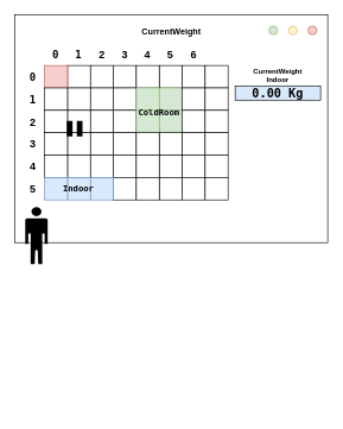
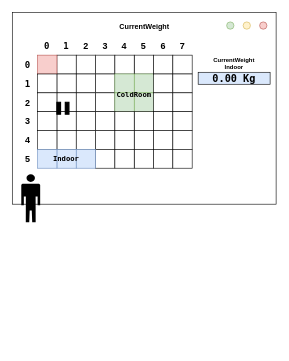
  <mxCell id="0" />
  <mxCell id="1" parent="0" />
  <mxCell id="2" value="" style="group" parent="1" vertex="1" connectable="0"><mxGeometry x="20" y="20" width="440" height="560" as="geometry" /></mxCell>
  <mxCell id="3" value="" style="rounded=0;whiteSpace=wrap;html=1;" parent="2" vertex="1"><mxGeometry width="440" height="320" as="geometry" /></mxCell>
  <mxCell id="4" value="&lt;h4&gt;CurrentWeight&lt;/h4&gt;" style="text;html=1;strokeColor=none;fillColor=none;align=center;verticalAlign=middle;whiteSpace=wrap;rounded=0;" parent="2" vertex="1"><mxGeometry x="178.75" width="82.5" height="48" as="geometry" /></mxCell>
  <mxCell id="5" value="" style="ellipse;whiteSpace=wrap;html=1;aspect=fixed;fillColor=#f8cecc;strokeColor=#b85450;" parent="2" vertex="1"><mxGeometry x="412.5" y="16" width="12.188" height="12.188" as="geometry" /></mxCell>
  <mxCell id="6" value="" style="ellipse;whiteSpace=wrap;html=1;aspect=fixed;fillColor=#fff2cc;strokeColor=#d6b656;" parent="2" vertex="1"><mxGeometry x="385" y="16" width="12.188" height="12.188" as="geometry" /></mxCell>
  <mxCell id="7" value="" style="ellipse;whiteSpace=wrap;html=1;aspect=fixed;fillColor=#d5e8d4;strokeColor=#82b366;" parent="2" vertex="1"><mxGeometry x="357.5" y="16" width="12.188" height="12.188" as="geometry" /></mxCell>
  <mxCell id="8" value="" style="group" parent="2" vertex="1" connectable="0"><mxGeometry x="10" y="40" width="420" height="520" as="geometry" /></mxCell>
  <mxCell id="9" value="" style="rounded=0;whiteSpace=wrap;html=1;container=0;" parent="8" vertex="1"><mxGeometry x="193.333" y="31.429" width="32.222" height="31.429" as="geometry" /></mxCell>
  <mxCell id="10" value="" style="rounded=0;whiteSpace=wrap;html=1;container=0;fillColor=#d5e8d4;strokeColor=#82b366;" parent="8" vertex="1"><mxGeometry x="193.333" y="62.857" width="32.222" height="31.429" as="geometry" /></mxCell>
  <mxCell id="11" value="" style="rounded=0;whiteSpace=wrap;html=1;container=0;fillColor=#d5e8d4;strokeColor=#82b366;" parent="8" vertex="1"><mxGeometry x="193.333" y="94.286" width="32.222" height="31.429" as="geometry" /></mxCell>
  <mxCell id="12" value="" style="rounded=0;whiteSpace=wrap;html=1;container=0;" parent="8" vertex="1"><mxGeometry x="193.333" y="125.714" width="32.222" height="31.429" as="geometry" /></mxCell>
  <mxCell id="13" value="" style="rounded=0;whiteSpace=wrap;html=1;container=0;" parent="8" vertex="1"><mxGeometry x="193.333" y="157.143" width="32.222" height="31.429" as="geometry" /></mxCell>
  <mxCell id="14" value="" style="rounded=0;whiteSpace=wrap;html=1;container=0;" parent="8" vertex="1"><mxGeometry x="225.556" y="31.429" width="32.222" height="31.429" as="geometry" /></mxCell>
  <mxCell id="15" value="" style="rounded=0;whiteSpace=wrap;html=1;container=0;" parent="8" vertex="1"><mxGeometry x="225.556" y="62.857" width="32.222" height="31.429" as="geometry" /></mxCell>
  <mxCell id="16" value="" style="rounded=0;whiteSpace=wrap;html=1;container=0;" parent="8" vertex="1"><mxGeometry x="225.556" y="94.286" width="32.222" height="31.429" as="geometry" /></mxCell>
  <mxCell id="17" value="" style="rounded=0;whiteSpace=wrap;html=1;container=0;" parent="8" vertex="1"><mxGeometry x="225.556" y="125.714" width="32.222" height="31.429" as="geometry" /></mxCell>
  <mxCell id="18" value="" style="rounded=0;whiteSpace=wrap;html=1;container=0;" parent="8" vertex="1"><mxGeometry x="225.556" y="157.143" width="32.222" height="31.429" as="geometry" /></mxCell>
  <mxCell id="19" value="" style="rounded=0;whiteSpace=wrap;html=1;container=0;" parent="8" vertex="1"><mxGeometry x="128.889" y="31.429" width="32.222" height="31.429" as="geometry" /></mxCell>
  <mxCell id="20" value="" style="rounded=0;whiteSpace=wrap;html=1;container=0;" parent="8" vertex="1"><mxGeometry x="128.889" y="62.857" width="32.222" height="31.429" as="geometry" /></mxCell>
  <mxCell id="21" value="" style="rounded=0;whiteSpace=wrap;html=1;container=0;" parent="8" vertex="1"><mxGeometry x="128.889" y="94.286" width="32.222" height="31.429" as="geometry" /></mxCell>
  <mxCell id="22" value="" style="rounded=0;whiteSpace=wrap;html=1;container=0;" parent="8" vertex="1"><mxGeometry x="128.889" y="125.714" width="32.222" height="31.429" as="geometry" /></mxCell>
  <mxCell id="23" value="" style="rounded=0;whiteSpace=wrap;html=1;container=0;" parent="8" vertex="1"><mxGeometry x="128.889" y="157.143" width="32.222" height="31.429" as="geometry" /></mxCell>
  <mxCell id="24" value="" style="rounded=0;whiteSpace=wrap;html=1;container=0;" parent="8" vertex="1"><mxGeometry x="161.111" y="31.429" width="32.222" height="31.429" as="geometry" /></mxCell>
  <mxCell id="25" value="" style="rounded=0;whiteSpace=wrap;html=1;container=0;fillColor=#d5e8d4;strokeColor=#82b366;" parent="8" vertex="1"><mxGeometry x="161.111" y="62.857" width="32.222" height="31.429" as="geometry" /></mxCell>
  <mxCell id="26" value="" style="rounded=0;whiteSpace=wrap;html=1;container=0;fillColor=#d5e8d4;strokeColor=#82b366;" parent="8" vertex="1"><mxGeometry x="161.111" y="94.286" width="32.222" height="31.429" as="geometry" /></mxCell>
  <mxCell id="27" value="" style="rounded=0;whiteSpace=wrap;html=1;container=0;" parent="8" vertex="1"><mxGeometry x="161.111" y="125.714" width="32.222" height="31.429" as="geometry" /></mxCell>
  <mxCell id="28" value="" style="rounded=0;whiteSpace=wrap;html=1;container=0;" parent="8" vertex="1"><mxGeometry x="161.111" y="157.143" width="32.222" height="31.429" as="geometry" /></mxCell>
  <mxCell id="29" value="" style="rounded=0;whiteSpace=wrap;html=1;container=0;" parent="8" vertex="1"><mxGeometry x="64.444" y="31.429" width="32.222" height="31.429" as="geometry" /></mxCell>
  <mxCell id="30" value="" style="rounded=0;whiteSpace=wrap;html=1;container=0;" parent="8" vertex="1"><mxGeometry x="64.444" y="62.857" width="32.222" height="31.429" as="geometry" /></mxCell>
  <mxCell id="31" value="" style="rounded=0;whiteSpace=wrap;html=1;container=0;" parent="8" vertex="1"><mxGeometry x="64.444" y="94.286" width="32.222" height="31.429" as="geometry" /></mxCell>
  <mxCell id="32" value="" style="rounded=0;whiteSpace=wrap;html=1;container=0;" parent="8" vertex="1"><mxGeometry x="64.444" y="125.714" width="32.222" height="31.429" as="geometry" /></mxCell>
  <mxCell id="33" value="" style="rounded=0;whiteSpace=wrap;html=1;container=0;" parent="8" vertex="1"><mxGeometry x="64.444" y="157.143" width="32.222" height="31.429" as="geometry" /></mxCell>
  <mxCell id="34" value="" style="rounded=0;whiteSpace=wrap;html=1;container=0;" parent="8" vertex="1"><mxGeometry x="96.667" y="31.429" width="32.222" height="31.429" as="geometry" /></mxCell>
  <mxCell id="35" value="" style="rounded=0;whiteSpace=wrap;html=1;container=0;" parent="8" vertex="1"><mxGeometry x="96.667" y="62.857" width="32.222" height="31.429" as="geometry" /></mxCell>
  <mxCell id="36" value="" style="rounded=0;whiteSpace=wrap;html=1;container=0;" parent="8" vertex="1"><mxGeometry x="96.667" y="94.286" width="32.222" height="31.429" as="geometry" /></mxCell>
  <mxCell id="37" value="" style="rounded=0;whiteSpace=wrap;html=1;container=0;" parent="8" vertex="1"><mxGeometry x="96.667" y="125.714" width="32.222" height="31.429" as="geometry" /></mxCell>
  <mxCell id="38" value="" style="rounded=0;whiteSpace=wrap;html=1;container=0;" parent="8" vertex="1"><mxGeometry x="96.667" y="157.143" width="32.222" height="31.429" as="geometry" /></mxCell>
  <mxCell id="39" value="" style="rounded=0;whiteSpace=wrap;html=1;container=0;fillColor=#f8cecc;strokeColor=#b85450;" parent="8" vertex="1"><mxGeometry x="32.222" y="31.429" width="32.222" height="31.429" as="geometry" /></mxCell>
  <mxCell id="40" value="" style="rounded=0;whiteSpace=wrap;html=1;container=0;" parent="8" vertex="1"><mxGeometry x="32.222" y="62.857" width="32.222" height="31.429" as="geometry" /></mxCell>
  <mxCell id="41" value="" style="rounded=0;whiteSpace=wrap;html=1;container=0;" parent="8" vertex="1"><mxGeometry x="32.222" y="94.286" width="32.222" height="31.429" as="geometry" /></mxCell>
  <mxCell id="42" value="" style="rounded=0;whiteSpace=wrap;html=1;container=0;" parent="8" vertex="1"><mxGeometry x="32.222" y="125.714" width="32.222" height="31.429" as="geometry" /></mxCell>
  <mxCell id="43" value="" style="rounded=0;whiteSpace=wrap;html=1;container=0;" parent="8" vertex="1"><mxGeometry x="32.222" y="157.143" width="32.222" height="31.429" as="geometry" /></mxCell>
  <mxCell id="44" value="&lt;pre&gt;&lt;b&gt;&lt;font style=&quot;font-size: 15px;&quot;&gt;1&lt;/font&gt;&lt;/b&gt;&lt;/pre&gt;" style="text;html=1;strokeColor=none;fillColor=none;align=center;verticalAlign=middle;whiteSpace=wrap;rounded=0;container=0;" parent="8" vertex="1"><mxGeometry x="64.444" width="32.222" height="31.429" as="geometry" /></mxCell>
  <mxCell id="45" value="&lt;b&gt;&lt;font style=&quot;font-size: 15px;&quot;&gt;2&lt;/font&gt;&lt;/b&gt;" style="text;html=1;strokeColor=none;fillColor=none;align=center;verticalAlign=middle;whiteSpace=wrap;rounded=0;container=0;" parent="8" vertex="1"><mxGeometry x="96.667" width="32.222" height="31.429" as="geometry" /></mxCell>
  <mxCell id="46" value="&lt;font size=&quot;1&quot;&gt;&lt;b style=&quot;font-size: 15px;&quot;&gt;3&lt;/b&gt;&lt;/font&gt;" style="text;html=1;strokeColor=none;fillColor=none;align=center;verticalAlign=middle;whiteSpace=wrap;rounded=0;container=0;" parent="8" vertex="1"><mxGeometry x="128.889" width="32.222" height="31.429" as="geometry" /></mxCell>
  <mxCell id="47" value="&lt;b style=&quot;font-size: 15px;&quot;&gt;4&lt;/b&gt;" style="text;html=1;strokeColor=none;fillColor=none;align=center;verticalAlign=middle;whiteSpace=wrap;rounded=0;container=0;" parent="8" vertex="1"><mxGeometry x="161.111" width="32.222" height="31.429" as="geometry" /></mxCell>
  <mxCell id="48" value="&lt;font size=&quot;1&quot;&gt;&lt;b style=&quot;font-size: 15px;&quot;&gt;5&lt;/b&gt;&lt;/font&gt;" style="text;html=1;strokeColor=none;fillColor=none;align=center;verticalAlign=middle;whiteSpace=wrap;rounded=0;container=0;" parent="8" vertex="1"><mxGeometry x="193.333" width="32.222" height="31.429" as="geometry" /></mxCell>
  <mxCell id="49" value="&lt;font size=&quot;1&quot;&gt;&lt;b style=&quot;font-size: 15px;&quot;&gt;6&lt;/b&gt;&lt;/font&gt;" style="text;html=1;strokeColor=none;fillColor=none;align=center;verticalAlign=middle;whiteSpace=wrap;rounded=0;container=0;" parent="8" vertex="1"><mxGeometry x="225.556" width="32.222" height="31.429" as="geometry" /></mxCell>
+ <mxCell id="50" value="&lt;font size=&quot;1&quot;&gt;&lt;b style=&quot;font-size: 15px;&quot;&gt;7&lt;/b&gt;&lt;/font&gt;" style="text;html=1;strokeColor=none;fillColor=none;align=center;verticalAlign=middle;whiteSpace=wrap;rounded=0;container=0;" parent="8" vertex="1"><mxGeometry x="257.778" width="32.222" height="31.429" as="geometry" /></mxCell>
  <mxCell id="51" value="&lt;pre&gt;&lt;b&gt;&lt;font style=&quot;font-size: 15px;&quot;&gt;1&lt;/font&gt;&lt;/b&gt;&lt;/pre&gt;" style="text;html=1;strokeColor=none;fillColor=none;align=center;verticalAlign=middle;whiteSpace=wrap;rounded=0;container=0;" parent="8" vertex="1"><mxGeometry y="62.857" width="32.222" height="31.429" as="geometry" /></mxCell>
  <mxCell id="52" value="&lt;b&gt;&lt;font style=&quot;font-size: 15px;&quot;&gt;2&lt;/font&gt;&lt;/b&gt;" style="text;html=1;strokeColor=none;fillColor=none;align=center;verticalAlign=middle;whiteSpace=wrap;rounded=0;container=0;" parent="8" vertex="1"><mxGeometry y="94.286" width="32.222" height="31.429" as="geometry" /></mxCell>
  <mxCell id="53" value="&lt;font size=&quot;1&quot;&gt;&lt;b style=&quot;font-size: 15px;&quot;&gt;3&lt;/b&gt;&lt;/font&gt;" style="text;html=1;strokeColor=none;fillColor=none;align=center;verticalAlign=middle;whiteSpace=wrap;rounded=0;container=0;" parent="8" vertex="1"><mxGeometry y="125.714" width="32.222" height="31.429" as="geometry" /></mxCell>
  <mxCell id="54" value="&lt;b style=&quot;font-size: 15px;&quot;&gt;4&lt;/b&gt;" style="text;html=1;strokeColor=none;fillColor=none;align=center;verticalAlign=middle;whiteSpace=wrap;rounded=0;container=0;" parent="8" vertex="1"><mxGeometry y="157.143" width="32.222" height="31.429" as="geometry" /></mxCell>
  <mxCell id="55" value="&lt;font size=&quot;1&quot;&gt;&lt;b style=&quot;font-size: 15px;&quot;&gt;5&lt;/b&gt;&lt;/font&gt;" style="text;html=1;strokeColor=none;fillColor=none;align=center;verticalAlign=middle;whiteSpace=wrap;rounded=0;container=0;" parent="8" vertex="1"><mxGeometry y="188.571" width="32.222" height="31.429" as="geometry" /></mxCell>
  <mxCell id="56" value="" style="rounded=0;whiteSpace=wrap;html=1;container=0;" parent="8" vertex="1"><mxGeometry x="257.778" y="31.429" width="32.222" height="31.429" as="geometry" /></mxCell>
  <mxCell id="57" value="" style="rounded=0;whiteSpace=wrap;html=1;container=0;" parent="8" vertex="1"><mxGeometry x="257.778" y="62.857" width="32.222" height="31.429" as="geometry" /></mxCell>
  <mxCell id="58" value="" style="rounded=0;whiteSpace=wrap;html=1;container=0;" parent="8" vertex="1"><mxGeometry x="257.778" y="94.286" width="32.222" height="31.429" as="geometry" /></mxCell>
  <mxCell id="59" value="" style="rounded=0;whiteSpace=wrap;html=1;container=0;" parent="8" vertex="1"><mxGeometry x="257.778" y="125.714" width="32.222" height="31.429" as="geometry" /></mxCell>
  <mxCell id="60" value="" style="rounded=0;whiteSpace=wrap;html=1;container=0;" parent="8" vertex="1"><mxGeometry x="257.778" y="157.143" width="32.222" height="31.429" as="geometry" /></mxCell>
  <mxCell id="61" value="" style="rounded=0;whiteSpace=wrap;html=1;container=0;" parent="8" vertex="1"><mxGeometry x="193.333" y="188.571" width="32.222" height="31.429" as="geometry" /></mxCell>
  <mxCell id="62" value="" style="rounded=0;whiteSpace=wrap;html=1;container=0;" parent="8" vertex="1"><mxGeometry x="225.556" y="188.571" width="32.222" height="31.429" as="geometry" /></mxCell>
  <mxCell id="63" value="" style="rounded=0;whiteSpace=wrap;html=1;container=0;" parent="8" vertex="1"><mxGeometry x="128.889" y="188.571" width="32.222" height="31.429" as="geometry" /></mxCell>
  <mxCell id="64" value="" style="rounded=0;whiteSpace=wrap;html=1;container=0;" parent="8" vertex="1"><mxGeometry x="161.111" y="188.571" width="32.222" height="31.429" as="geometry" /></mxCell>
  <mxCell id="65" value="" style="rounded=0;whiteSpace=wrap;html=1;container=0;fillColor=#dae8fc;strokeColor=#6c8ebf;" parent="8" vertex="1"><mxGeometry x="64.444" y="188.571" width="32.222" height="31.429" as="geometry" /></mxCell>
  <mxCell id="66" value="" style="rounded=0;whiteSpace=wrap;html=1;container=0;fillColor=#dae8fc;strokeColor=#6c8ebf;" parent="8" vertex="1"><mxGeometry x="96.667" y="188.571" width="32.222" height="31.429" as="geometry" /></mxCell>
  <mxCell id="67" value="" style="rounded=0;whiteSpace=wrap;html=1;container=0;fillColor=#dae8fc;strokeColor=#6c8ebf;" parent="8" vertex="1"><mxGeometry x="32.222" y="188.571" width="32.222" height="31.429" as="geometry" /></mxCell>
  <mxCell id="68" value="" style="rounded=0;whiteSpace=wrap;html=1;container=0;" parent="8" vertex="1"><mxGeometry x="257.778" y="188.571" width="32.222" height="31.429" as="geometry" /></mxCell>
  <mxCell id="69" value="&lt;pre&gt;&lt;b&gt;&lt;font style=&quot;font-size: 15px;&quot;&gt;0&lt;/font&gt;&lt;/b&gt;&lt;/pre&gt;" style="text;html=1;strokeColor=none;fillColor=none;align=center;verticalAlign=middle;whiteSpace=wrap;rounded=0;container=0;" parent="8" vertex="1"><mxGeometry x="32.222" width="32.222" height="31.429" as="geometry" /></mxCell>
  <mxCell id="70" value="&lt;pre&gt;&lt;b&gt;&lt;font style=&quot;font-size: 15px;&quot;&gt;0&lt;/font&gt;&lt;/b&gt;&lt;/pre&gt;" style="text;html=1;strokeColor=none;fillColor=none;align=center;verticalAlign=middle;whiteSpace=wrap;rounded=0;container=0;" parent="8" vertex="1"><mxGeometry y="31.429" width="32.222" height="31.429" as="geometry" /></mxCell>
  <mxCell id="71" value="&lt;pre&gt;&lt;b&gt;ColdRoom&lt;/b&gt;&lt;/pre&gt;" style="text;html=1;strokeColor=none;fillColor=none;align=center;verticalAlign=middle;whiteSpace=wrap;rounded=0;" parent="8" vertex="1"><mxGeometry x="169.167" y="86.429" width="48.333" height="23.571" as="geometry" /></mxCell>
  <mxCell id="72" value="&lt;pre&gt;&lt;b&gt;Indoor&lt;/b&gt;&lt;/pre&gt;" style="text;html=1;strokeColor=none;fillColor=none;align=center;verticalAlign=middle;whiteSpace=wrap;rounded=0;" parent="8" vertex="1"><mxGeometry x="56.389" y="192.5" width="48.333" height="23.571" as="geometry" /></mxCell>
  <mxCell id="73" value="" style="shape=image;html=1;verticalAlign=top;verticalLabelPosition=bottom;labelBackgroundColor=#ffffff;imageAspect=0;aspect=fixed;image=https://cdn1.iconfinder.com/data/icons/unicons-line-vol-5/24/robot-128.png" parent="8" vertex="1"><mxGeometry x="34.44" y="125.71" width="30" height="30" as="geometry" /></mxCell>
  <mxCell id="74" value="" style="html=1;verticalLabelPosition=bottom;align=center;labelBackgroundColor=#ffffff;verticalAlign=top;strokeWidth=2;strokeColor=#000000;shadow=0;dashed=0;shape=mxgraph.ios7.icons.pause;pointerEvents=1;fillColor=#000000;" parent="8" vertex="1"><mxGeometry x="64.44" y="110" width="20" height="20" as="geometry" /></mxCell>
  <mxCell id="75" value="&lt;pre&gt;&lt;b&gt;&lt;font style=&quot;font-size: 17px;&quot;&gt;0.00 Kg&lt;/font&gt;&lt;/b&gt;&lt;/pre&gt;" style="rounded=0;whiteSpace=wrap;html=1;fillColor=#dae8fc;" parent="2" vertex="1"><mxGeometry x="310" y="100" width="120" height="20" as="geometry" /></mxCell>
  <mxCell id="76" value="&lt;div align=&quot;center&quot;&gt;&lt;h5&gt;CurrentWeight Indoor&lt;/h5&gt;&lt;/div&gt;" style="text;html=1;strokeColor=none;fillColor=none;align=center;verticalAlign=middle;whiteSpace=wrap;rounded=0;" parent="2" vertex="1"><mxGeometry x="330" y="70" width="80" height="30" as="geometry" /></mxCell>
  <mxCell id="77" value="" style="shape=mxgraph.signs.people.man_2;html=1;pointerEvents=1;fillColor=#000000;strokeColor=none;verticalLabelPosition=bottom;verticalAlign=top;align=center;" vertex="1" parent="2"><mxGeometry x="15" y="270" width="31.49" height="80" as="geometry" /></mxCell>
